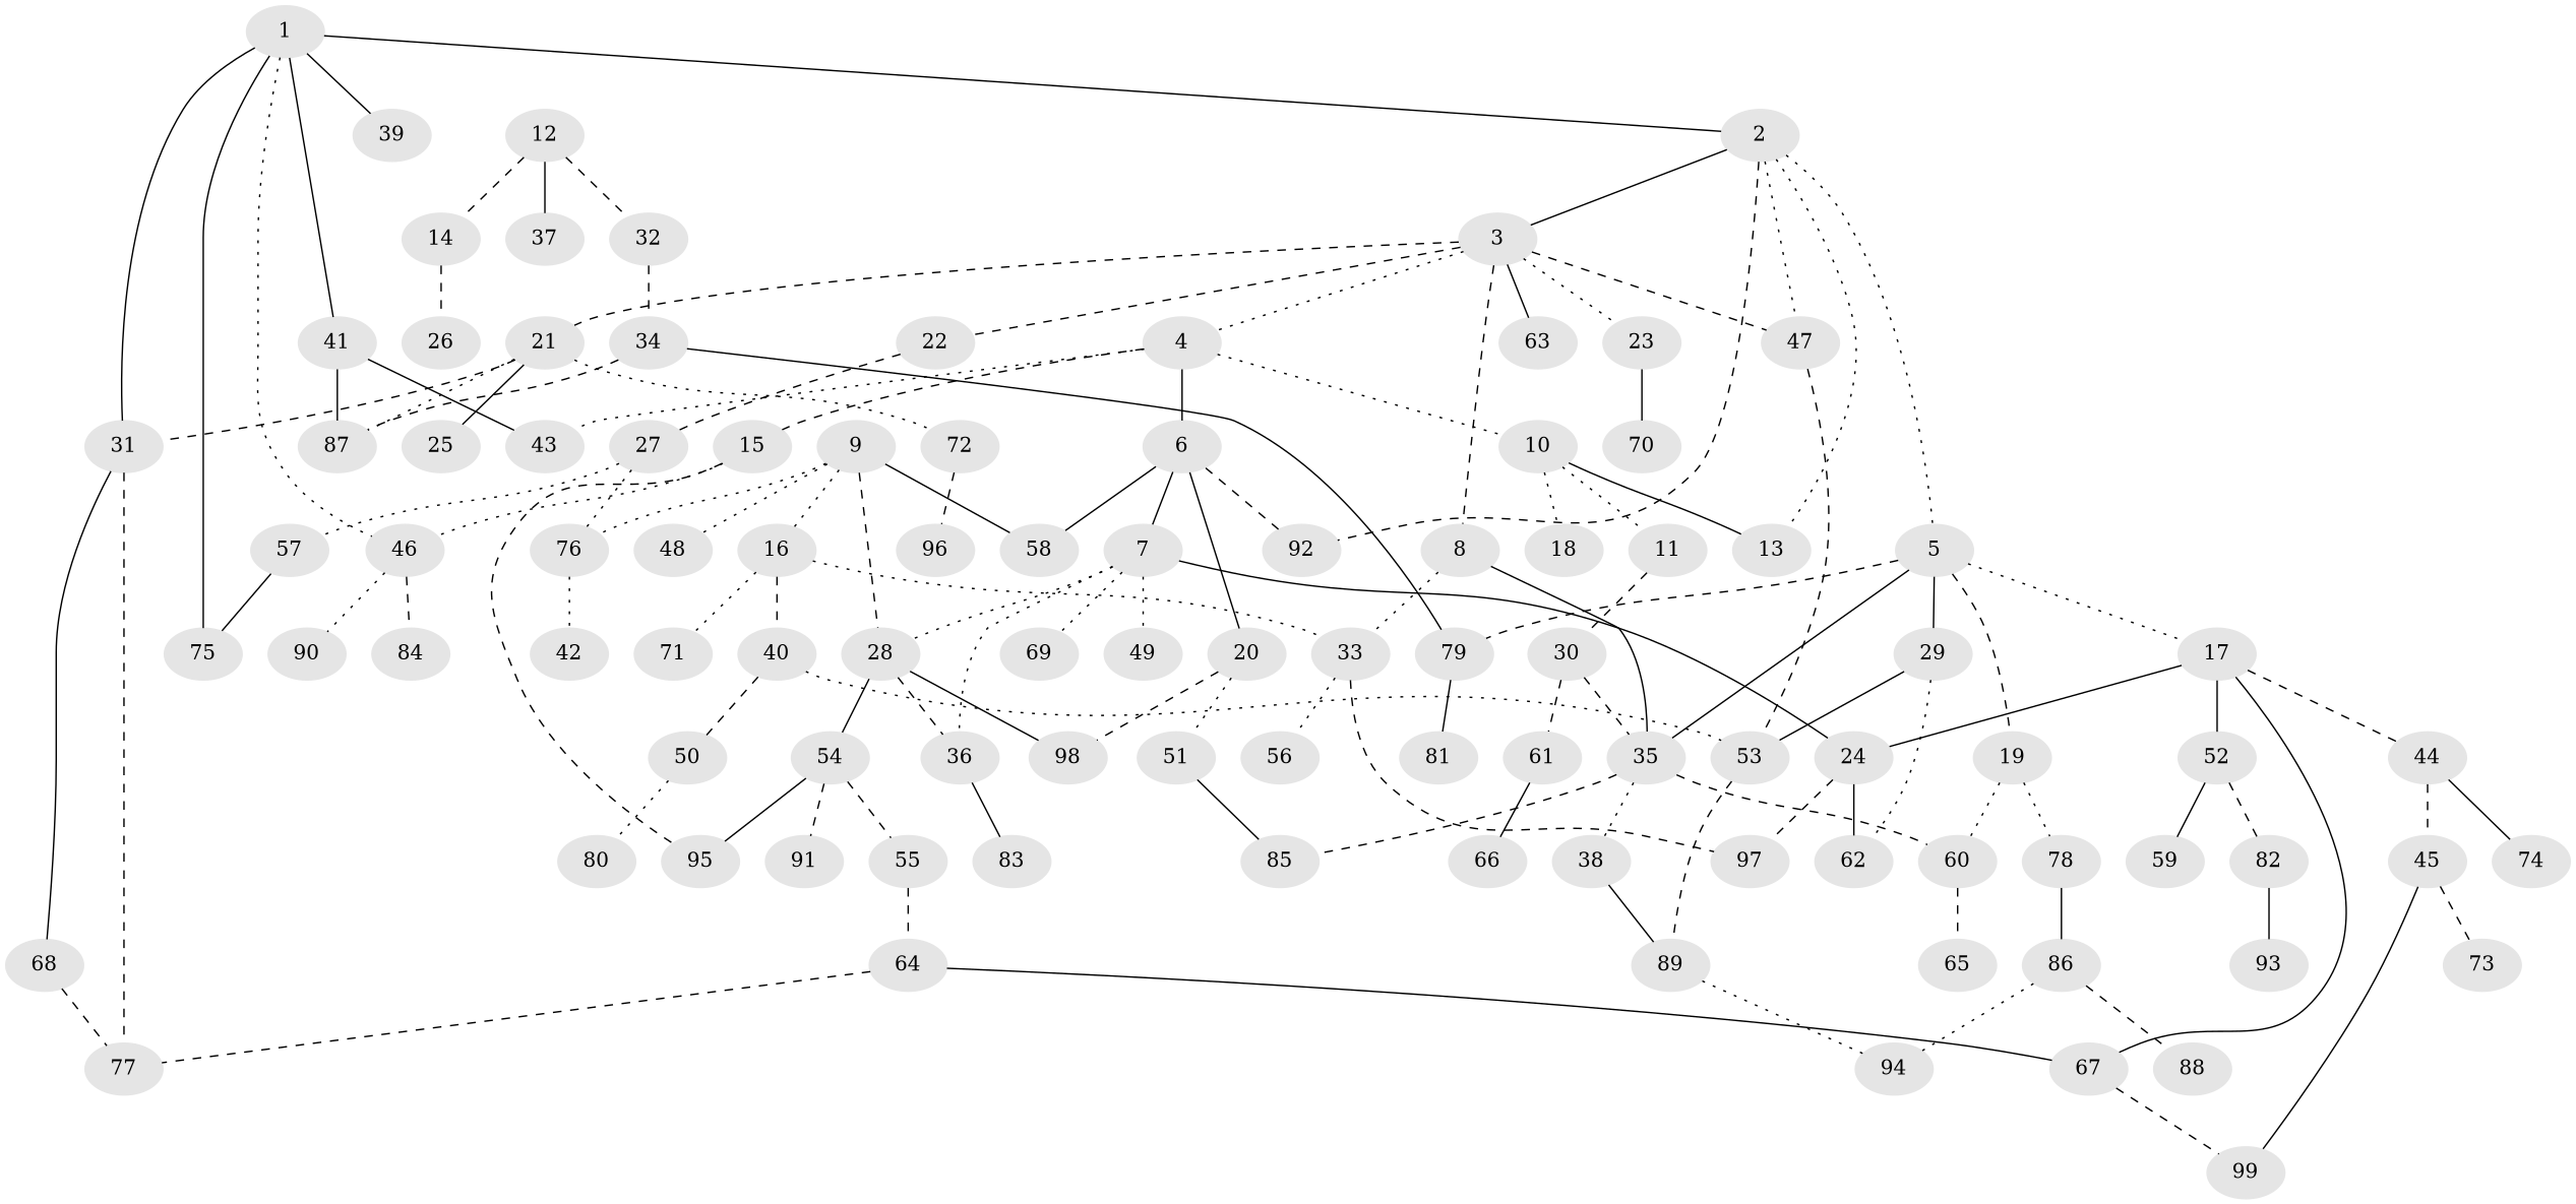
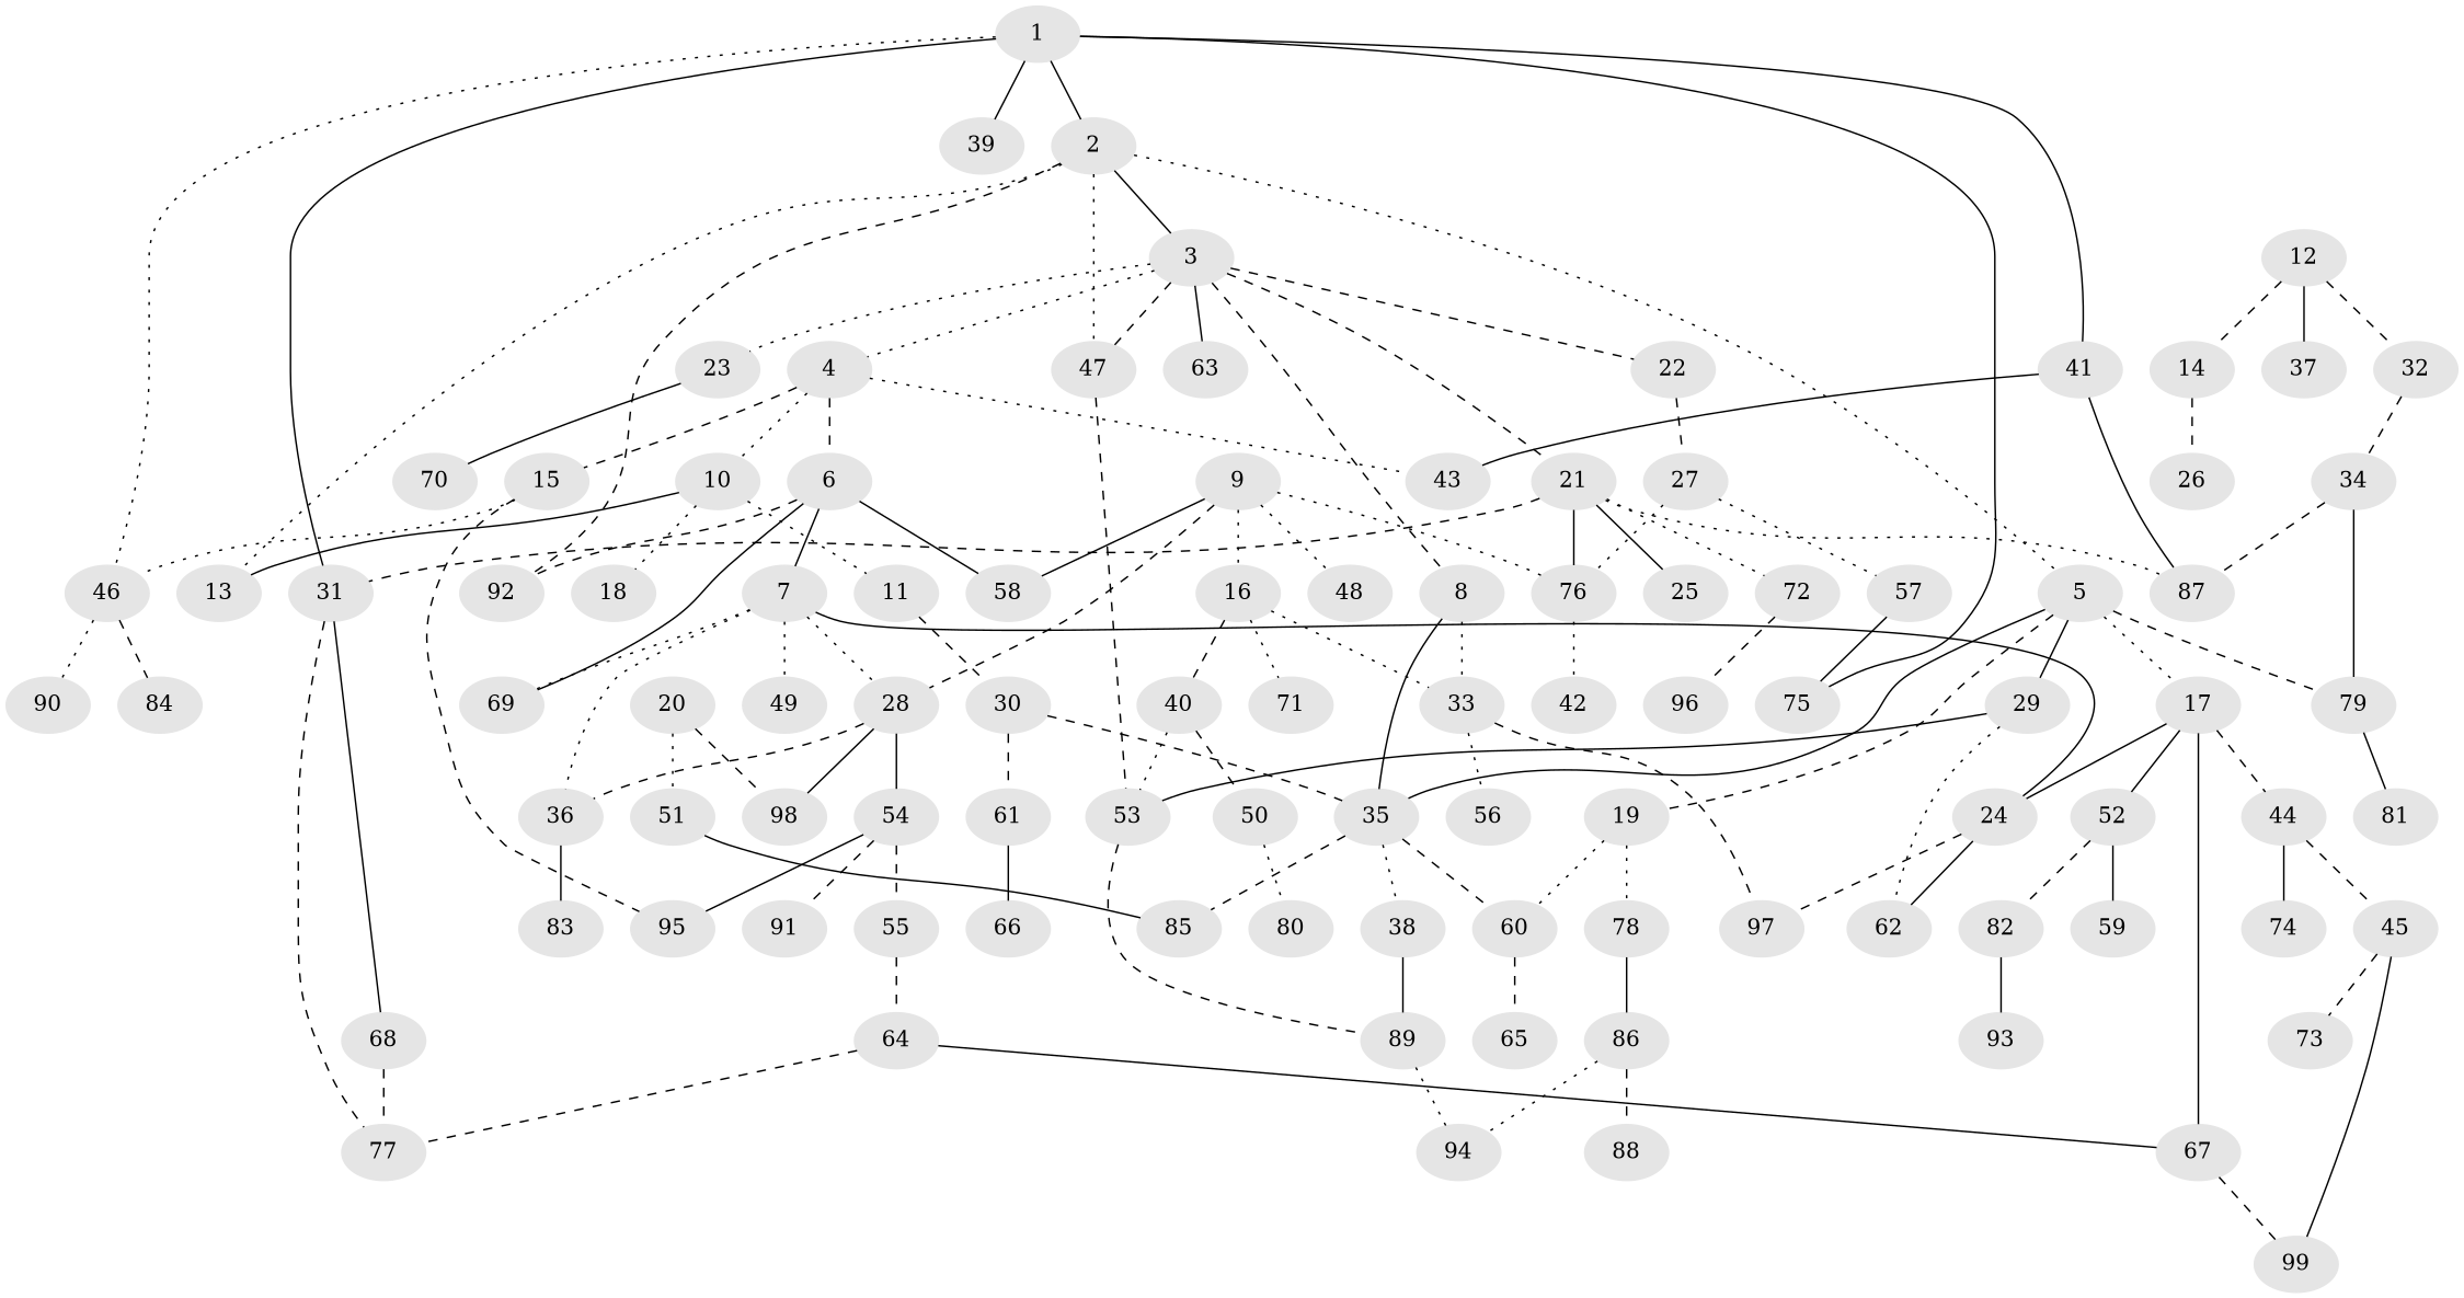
  graph {
    node [color=gray90 style=filled]
    edge [style=dashed]
    1
    2
    31
    39
    41
    46
    75
    3
    5
    13
    47
    92
    68
    77
    43
    87
    84
    90
    4
    8
    21
    22
    23
    63
    17
    19
    29
    35
    79
    53
    82
    93
    6
    10
    15
    33
    76
    25
    72
    27
    70
    7
    20
    58
    11
    18
    95
    24
    44
    52
    67
    60
    78
    62
    38
    85
    81
    36
    49
    69
    28
    51
    98
    9
    16
    48
    97
    83
    56
    12
    14
    32
    37
    40
    71
    54
    42
    30
    61
    26
    34
    50
    45
    74
    59
    99
    65
    86
    96
    57
    55
    91
    89
    66
    94
    80
    73
    64
    88
    1 -- 2 [style=solid]
    1 -- 31 [style=solid]
    1 -- 39 [style=solid]
    1 -- 41 [style=solid]
    1 -- 46 [style=dotted]
    1 -- 75 [style=solid]
    2 -- 3 [style=solid]
    2 -- 5 [style=dotted]
    2 -- 13 [style=dotted]
    2 -- 47 [style=dotted]
    2 -- 92
    31 -- 68 [style=solid]
    31 -- 77
    41 -- 43 [style=solid]
    41 -- 87 [style=solid]
    46 -- 84
    46 -- 90 [style=dotted]
    3 -- 47
    3 -- 4 [style=dotted]
    3 -- 8
    3 -- 21
    3 -- 22
    3 -- 23 [style=dotted]
    3 -- 63 [style=solid]
    5 -- 17 [style=dotted]
    5 -- 19
    5 -- 29 [style=solid]
    5 -- 35 [style=solid]
    5 -- 79
    47 -- 53
    68 -- 77
    4 -- 43 [style=dotted]
-   4 -- 6 [style=solid]
+   4 -- 6
    4 -- 10 [style=dotted]
    4 -- 15
    8 -- 35 [style=solid]
    8 -- 33 [style=dotted]
    21 -- 31
    21 -- 87 [style=dotted]
+   21 -- 76 [style=solid]
    21 -- 25 [style=solid]
    21 -- 72 [style=dotted]
    22 -- 27
    23 -- 70 [style=solid]
    17 -- 24 [style=solid]
    17 -- 44
    17 -- 52 [style=solid]
    17 -- 67 [style=solid]
    19 -- 60 [style=dotted]
    19 -- 78 [style=dotted]
    29 -- 53 [style=solid]
    29 -- 62 [style=dotted]
    35 -- 60
    35 -- 38 [style=dotted]
    35 -- 85
    79 -- 81 [style=solid]
    53 -- 89
    82 -- 93 [style=solid]
    6 -- 92
    6 -- 7 [style=solid]
-   6 -- 20 [style=solid]
+   6 -- 69 [style=solid]
    6 -- 58 [style=solid]
    10 -- 13 [style=solid]
    10 -- 11 [style=dotted]
    10 -- 18 [style=dotted]
    15 -- 46 [style=dotted]
    15 -- 95
    33 -- 97
    33 -- 56 [style=dotted]
    76 -- 42 [style=dotted]
    72 -- 96
    27 -- 76 [style=dotted]
    27 -- 57 [style=dotted]
    7 -- 24 [style=solid]
    7 -- 36 [style=dotted]
    7 -- 49 [style=dotted]
    7 -- 69 [style=dotted]
    7 -- 28 [style=dotted]
    20 -- 51 [style=dotted]
    20 -- 98
    11 -- 30
    24 -- 62 [style=solid]
    24 -- 97
    44 -- 45
    44 -- 74 [style=solid]
    52 -- 82
    52 -- 59 [style=solid]
    67 -- 99
    60 -- 65
    78 -- 86 [style=solid]
    38 -- 89 [style=solid]
    36 -- 83 [style=solid]
    28 -- 36
    28 -- 98 [style=solid]
    28 -- 54 [style=solid]
    51 -- 85 [style=solid]
    9 -- 76 [style=dotted]
    9 -- 58 [style=solid]
    9 -- 28
    9 -- 16 [style=dotted]
    9 -- 48 [style=dotted]
    16 -- 33 [style=dotted]
    16 -- 40
    16 -- 71 [style=dotted]
    12 -- 14
    12 -- 32
    12 -- 37 [style=solid]
    14 -- 26
    32 -- 34
    40 -- 53 [style=dotted]
    40 -- 50
    54 -- 95 [style=solid]
    54 -- 55
    54 -- 91
    30 -- 35
    30 -- 61
    61 -- 66 [style=solid]
    34 -- 87
    34 -- 79 [style=solid]
    50 -- 80 [style=dotted]
    45 -- 99 [style=solid]
    45 -- 73
    86 -- 94 [style=dotted]
    86 -- 88
    57 -- 75 [style=solid]
    55 -- 64
    89 -- 94 [style=dotted]
    64 -- 77
    64 -- 67 [style=solid]
  }
